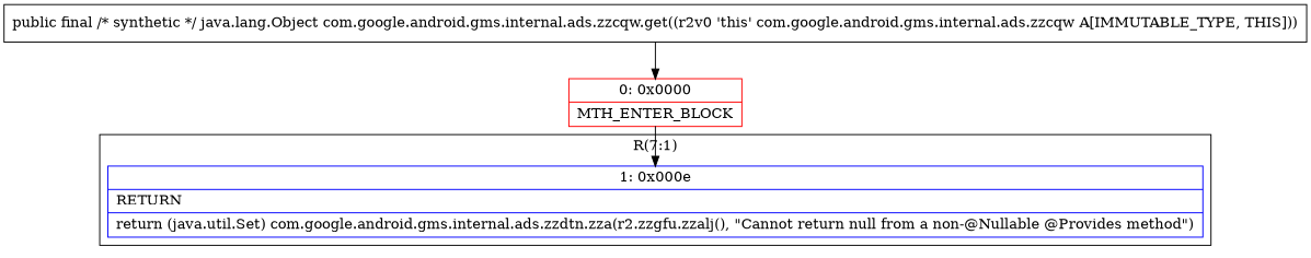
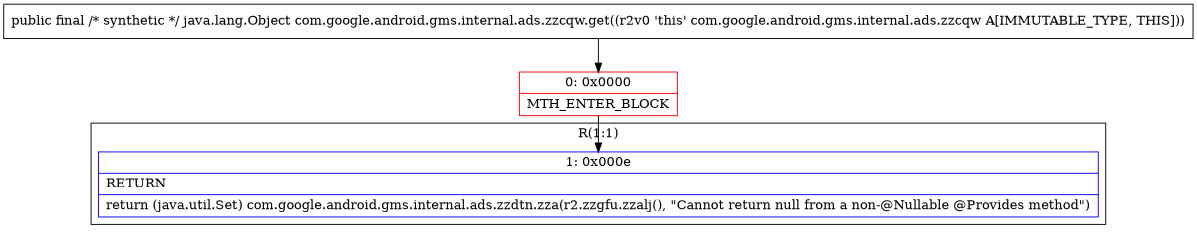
  digraph {
    node [shape=record]
    n1 [color=blue label="{1\:\ 0x000e|RETURN\l|return (java.util.Set) com.google.android.gms.internal.ads.zzdtn.zza(r2.zzgfu.zzalj(), \"Cannot return null from a non\-@Nullable @Provides method\")\l}"]
    n2 [color=red label="{0\:\ 0x0000|MTH_ENTER_BLOCK\l}"]
    n3 [label="{public final \/* synthetic *\/ java.lang.Object com.google.android.gms.internal.ads.zzcqw.get((r2v0 'this' com.google.android.gms.internal.ads.zzcqw A[IMMUTABLE_TYPE, THIS])) }"]
    subgraph cluster_1 {
-     label="R(7:1)"
+     label="R(1:1)"
      n1
    }
    n2 -> n1
    n3 -> n2
  }
